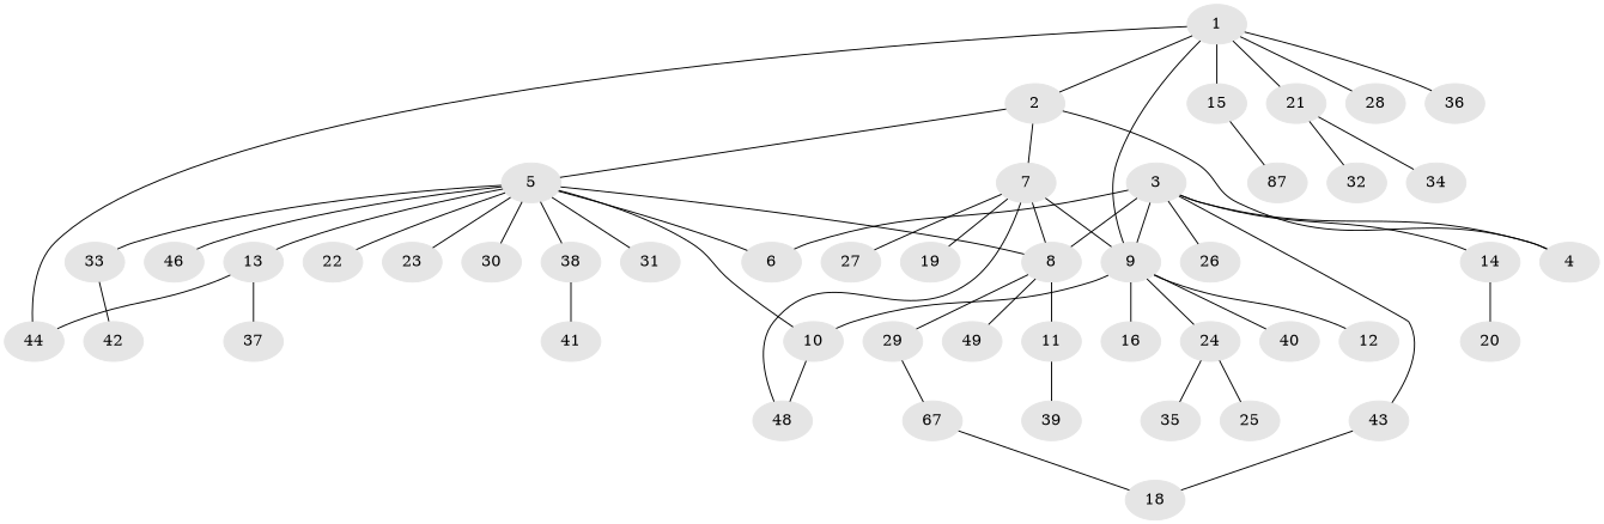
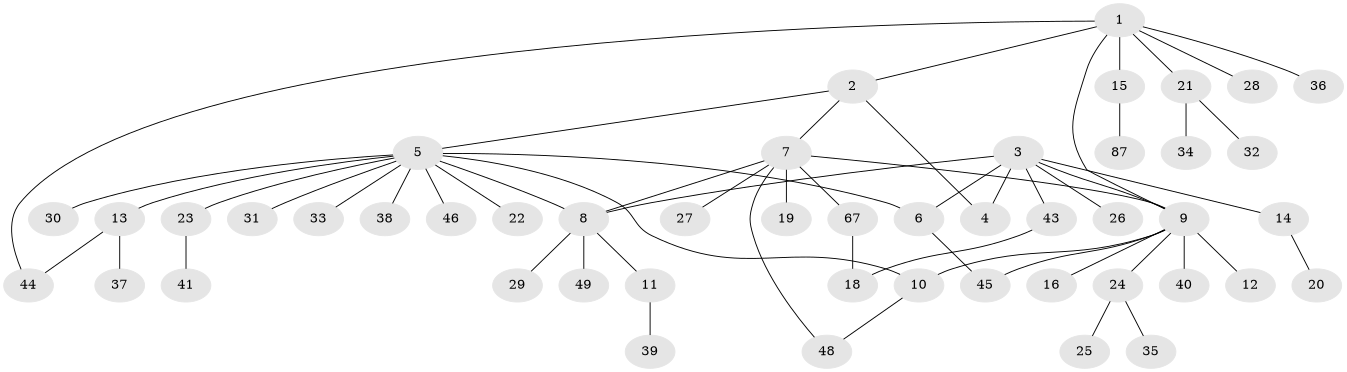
  graph {
    node [color=gray90 style=filled]
    1
    2
    9
    15
    21
    28
    36
    44
    4
    5
    7
    10
+   45
    12
    16
    24
    40
    n18 [label=87]
    32
    34
    6
    8
    13
    22
    23
    30
    31
    33
    38
    46
    n31 [label=67]
    19
    27
    48
    3
    14
    26
    43
    11
    29
    49
    20
    18
    37
    41
-   42
    39
    25
    35
    1 -- 2
    1 -- 9
    1 -- 15
    1 -- 21
    1 -- 28
    1 -- 36
    1 -- 44
    2 -- 4
    2 -- 5
    2 -- 7
    9 -- 10
+   9 -- 45
    9 -- 12
    9 -- 16
    9 -- 24
    9 -- 40
    15 -- n18
    21 -- 32
    21 -- 34
    5 -- 10
    5 -- 6
    5 -- 8
    5 -- 13
    5 -- 22
    5 -- 23
    5 -- 30
    5 -- 31
    5 -- 33
    5 -- 38
    5 -- 46
    7 -- 9
    7 -- 8
-   29 -- n31
+   7 -- n31
    7 -- 19
    7 -- 27
    7 -- 48
    10 -- 48
    24 -- 25
    24 -- 35
+   6 -- 45
    8 -- 11
    8 -- 29
    8 -- 49
    13 -- 44
    13 -- 37
-   38 -- 41
-   33 -- 42
+   23 -- 41
    n31 -- 18
    3 -- 9
    3 -- 4
    3 -- 6
    3 -- 8
    3 -- 14
    3 -- 26
    3 -- 43
    14 -- 20
    43 -- 18
    11 -- 39
  }
